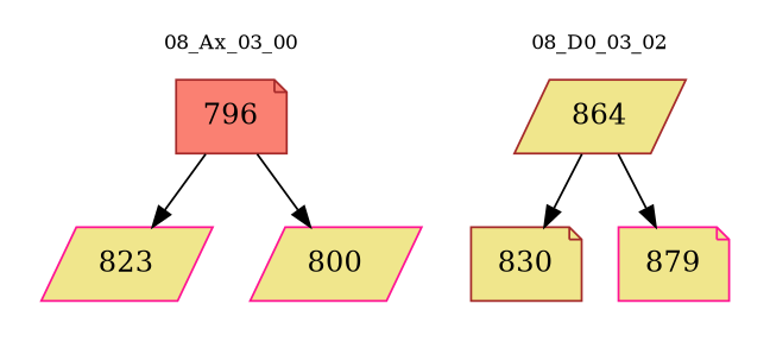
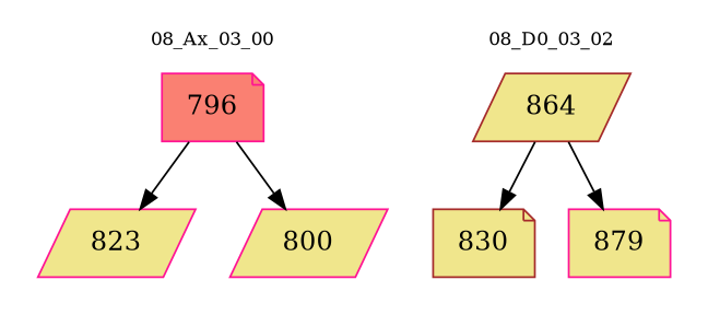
  digraph {
    node [color=brown fillcolor=khaki shape=note style=filled]
    edge [color=black]
-   n1 [fillcolor=salmon label=796]
+   n1 [color=deeppink fillcolor=salmon label=796]
    n2 [color=deeppink label=823 shape=parallelogram]
    n3 [color=deeppink label=800 shape=parallelogram]
    n4 [label=864 shape=parallelogram]
    n5 [label=830]
    n6 [color=deeppink label=879]
    subgraph cluster_1 {
      color=white
      fontsize=10
      label="08_Ax_03_00"
      n1
      n2
      n3
    }
    subgraph cluster_2 {
      color=white
      fontsize=10
      label="08_D0_03_02"
      n4
      n5
      n6
    }
    n1 -> n2
    n1 -> n3
    n4 -> n5
    n4 -> n6
  }
